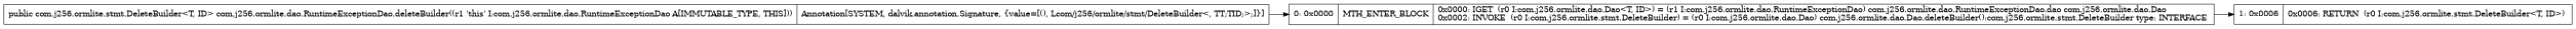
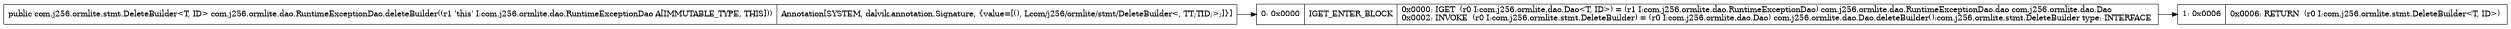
  digraph {
    rankdir=LR
    node [shape=record]
-   n1 [label="{0\:\ 0x0000|MTH_ENTER_BLOCK\l|0x0000: IGET  (r0 I:com.j256.ormlite.dao.Dao\<T, ID\>) = (r1 I:com.j256.ormlite.dao.RuntimeExceptionDao) com.j256.ormlite.dao.RuntimeExceptionDao.dao com.j256.ormlite.dao.Dao \l0x0002: INVOKE  (r0 I:com.j256.ormlite.stmt.DeleteBuilder) = (r0 I:com.j256.ormlite.dao.Dao) com.j256.ormlite.dao.Dao.deleteBuilder():com.j256.ormlite.stmt.DeleteBuilder type: INTERFACE \l}"]
+   n1 [label="{0\:\ 0x0000|IGET_ENTER_BLOCK\l|0x0000: IGET  (r0 I:com.j256.ormlite.dao.Dao\<T, ID\>) = (r1 I:com.j256.ormlite.dao.RuntimeExceptionDao) com.j256.ormlite.dao.RuntimeExceptionDao.dao com.j256.ormlite.dao.Dao \l0x0002: INVOKE  (r0 I:com.j256.ormlite.stmt.DeleteBuilder) = (r0 I:com.j256.ormlite.dao.Dao) com.j256.ormlite.dao.Dao.deleteBuilder():com.j256.ormlite.stmt.DeleteBuilder type: INTERFACE \l}"]
    n2 [label="{1\:\ 0x0006|0x0006: RETURN  (r0 I:com.j256.ormlite.stmt.DeleteBuilder\<T, ID\>) \l}"]
    n3 [label="{public com.j256.ormlite.stmt.DeleteBuilder\<T, ID\> com.j256.ormlite.dao.RuntimeExceptionDao.deleteBuilder((r1 'this' I:com.j256.ormlite.dao.RuntimeExceptionDao A[IMMUTABLE_TYPE, THIS]))  | Annotation[SYSTEM, dalvik.annotation.Signature, \{value=[(), Lcom\/j256\/ormlite\/stmt\/DeleteBuilder\<, TT;TID;\>;]\}]\l}"]
    n1 -> n2
    n3 -> n1
  }
